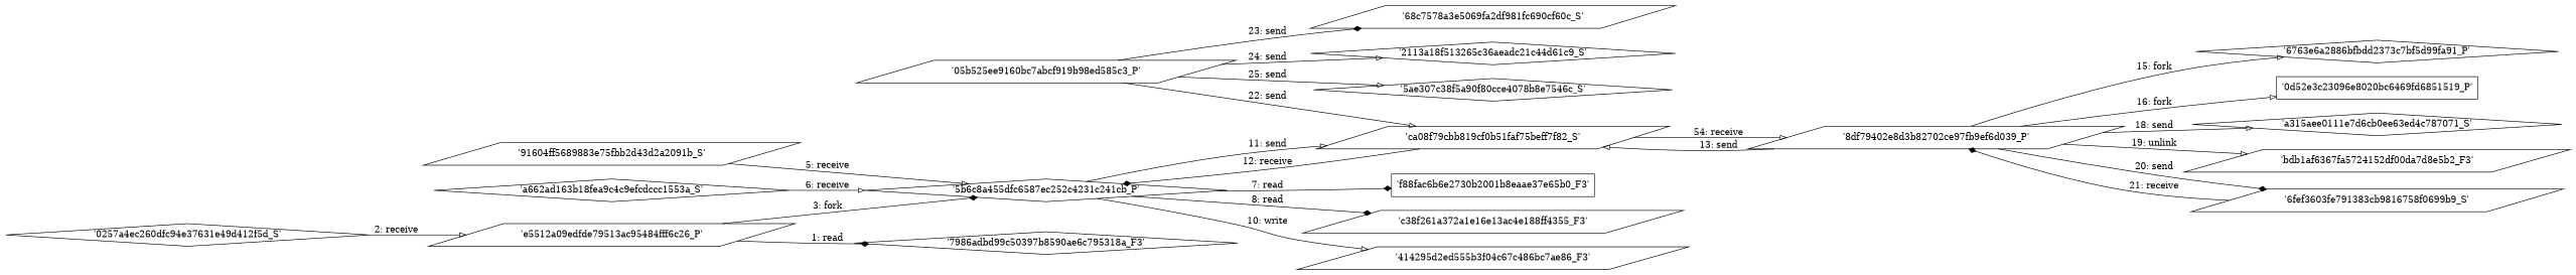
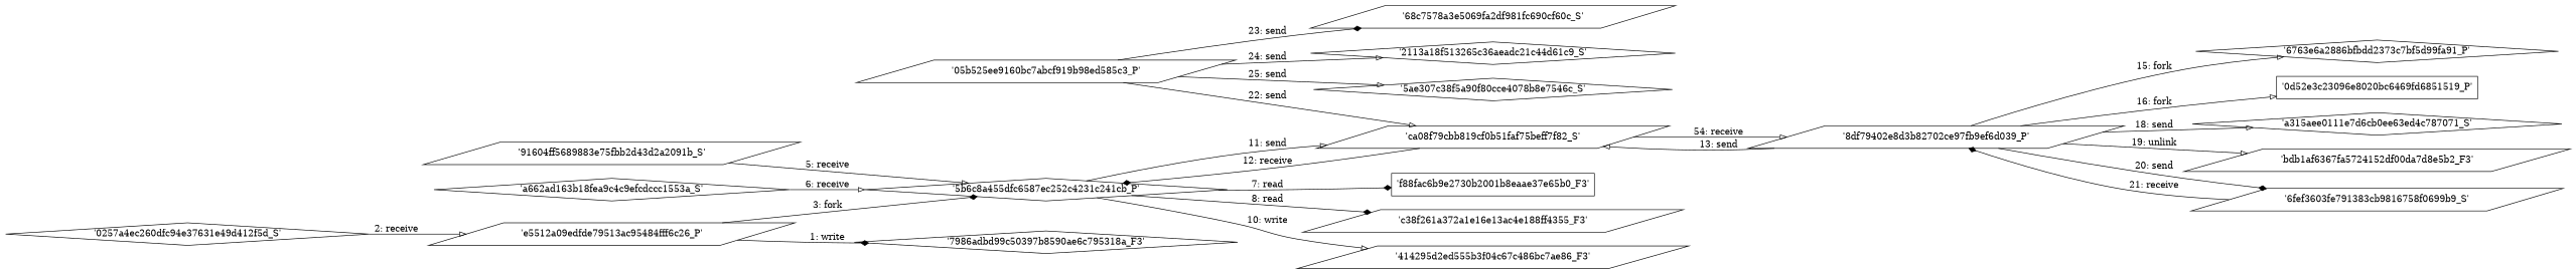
  digraph {
    engine=neato
    fixedsize=false
    fontsize=10
    nodesep=0.3
    rankdir=LR
    ranksep=0
    splines=true
    node [node_type=Socket shape=parallelogram]
    edge [arrowhead=onormal]
    "'7986adbd99c50397b8590ae6c795318a_F3'" [node_type=file shape=diamond]
    "'e5512a09edfde79513ac95484fff6c26_P'" [node_type=Process]
    "'5b6c8a455dfc6587ec252c4231c241cb_P'" [node_type=Process shape=diamond]
-   "'f88fac6b9e2730b2001b8eaae37e65b0_F3'" [node_type=file shape=box label="'f88fac6b6e2730b2001b8eaae37e65b0_F3'"]
+   "'f88fac6b9e2730b2001b8eaae37e65b0_F3'" [node_type=file shape=box]
    "'c38f261a372a1e16e13ac4e188ff4355_F3'" [node_type=file]
    "'414295d2ed555b3f04c67c486bc7ae86_F3'" [node_type=file]
    "'ca08f79cbb819cf0b51faf75beff7f82_S'"
    "'0257a4ec260dfc94e37631e49d412f5d_S'" [shape=diamond]
    "'8df79402e8d3b82702ce97fb9ef6d039_P'" [node_type=Process]
    "'91604ff5689883e75fbb2d43d2a2091b_S'"
    "'a662ad163b18fea9c4c9efcdccc1553a_S'" [shape=diamond]
    "'6763e6a2886bfbdd2373c7bf5d99fa91_P'" [node_type=Process shape=diamond]
    "'0d52e3c23096e8020bc6469fd6851519_P'" [node_type=Process shape=box]
    "'a315aee0111e7d6cb0ee63ed4c787071_S'" [shape=diamond]
    "'bdb1af6367fa5724152df00da7d8e5b2_F3'" [node_type=file]
    "'6fef3603fe791383cb9816758f0699b9_S'"
    "'05b525ee9160bc7abcf919b98ed585c3_P'" [node_type=Process]
    "'68c7578a3e5069fa2df981fc690cf60c_S'"
    "'2113a18f513265c36aeadc21c44d61c9_S'" [shape=diamond]
    "'5ae307c38f5a90f80cce4078b8e7546c_S'" [shape=diamond]
-   "'e5512a09edfde79513ac95484fff6c26_P'" -> "'7986adbd99c50397b8590ae6c795318a_F3'" [arrowhead=diamond label="1: read"]
+   "'e5512a09edfde79513ac95484fff6c26_P'" -> "'7986adbd99c50397b8590ae6c795318a_F3'" [arrowhead=diamond label="1: write"]
    "'e5512a09edfde79513ac95484fff6c26_P'" -> "'5b6c8a455dfc6587ec252c4231c241cb_P'" [arrowhead=diamond label="3: fork"]
    "'5b6c8a455dfc6587ec252c4231c241cb_P'" -> "'f88fac6b9e2730b2001b8eaae37e65b0_F3'" [arrowhead=diamond label="7: read"]
    "'5b6c8a455dfc6587ec252c4231c241cb_P'" -> "'c38f261a372a1e16e13ac4e188ff4355_F3'" [arrowhead=diamond label="8: read"]
    "'5b6c8a455dfc6587ec252c4231c241cb_P'" -> "'414295d2ed555b3f04c67c486bc7ae86_F3'" [label="10: write"]
    "'5b6c8a455dfc6587ec252c4231c241cb_P'" -> "'ca08f79cbb819cf0b51faf75beff7f82_S'" [label="11: send"]
    "'ca08f79cbb819cf0b51faf75beff7f82_S'" -> "'5b6c8a455dfc6587ec252c4231c241cb_P'" [arrowhead=diamond label="12: receive"]
    "'ca08f79cbb819cf0b51faf75beff7f82_S'" -> "'8df79402e8d3b82702ce97fb9ef6d039_P'" [label="54: receive"]
    "'0257a4ec260dfc94e37631e49d412f5d_S'" -> "'e5512a09edfde79513ac95484fff6c26_P'" [label="2: receive"]
    "'8df79402e8d3b82702ce97fb9ef6d039_P'" -> "'ca08f79cbb819cf0b51faf75beff7f82_S'" [label="13: send"]
    "'8df79402e8d3b82702ce97fb9ef6d039_P'" -> "'6763e6a2886bfbdd2373c7bf5d99fa91_P'" [label="15: fork"]
    "'8df79402e8d3b82702ce97fb9ef6d039_P'" -> "'0d52e3c23096e8020bc6469fd6851519_P'" [label="16: fork"]
    "'8df79402e8d3b82702ce97fb9ef6d039_P'" -> "'a315aee0111e7d6cb0ee63ed4c787071_S'" [label="18: send"]
    "'8df79402e8d3b82702ce97fb9ef6d039_P'" -> "'bdb1af6367fa5724152df00da7d8e5b2_F3'" [label="19: unlink"]
    "'8df79402e8d3b82702ce97fb9ef6d039_P'" -> "'6fef3603fe791383cb9816758f0699b9_S'" [arrowhead=diamond label="20: send"]
    "'91604ff5689883e75fbb2d43d2a2091b_S'" -> "'5b6c8a455dfc6587ec252c4231c241cb_P'" [label="5: receive"]
    "'a662ad163b18fea9c4c9efcdccc1553a_S'" -> "'5b6c8a455dfc6587ec252c4231c241cb_P'" [label="6: receive"]
    "'6fef3603fe791383cb9816758f0699b9_S'" -> "'8df79402e8d3b82702ce97fb9ef6d039_P'" [arrowhead=diamond label="21: receive"]
    "'05b525ee9160bc7abcf919b98ed585c3_P'" -> "'ca08f79cbb819cf0b51faf75beff7f82_S'" [label="22: send"]
    "'05b525ee9160bc7abcf919b98ed585c3_P'" -> "'68c7578a3e5069fa2df981fc690cf60c_S'" [arrowhead=diamond label="23: send"]
    "'05b525ee9160bc7abcf919b98ed585c3_P'" -> "'2113a18f513265c36aeadc21c44d61c9_S'" [label="24: send"]
    "'05b525ee9160bc7abcf919b98ed585c3_P'" -> "'5ae307c38f5a90f80cce4078b8e7546c_S'" [label="25: send"]
  }
